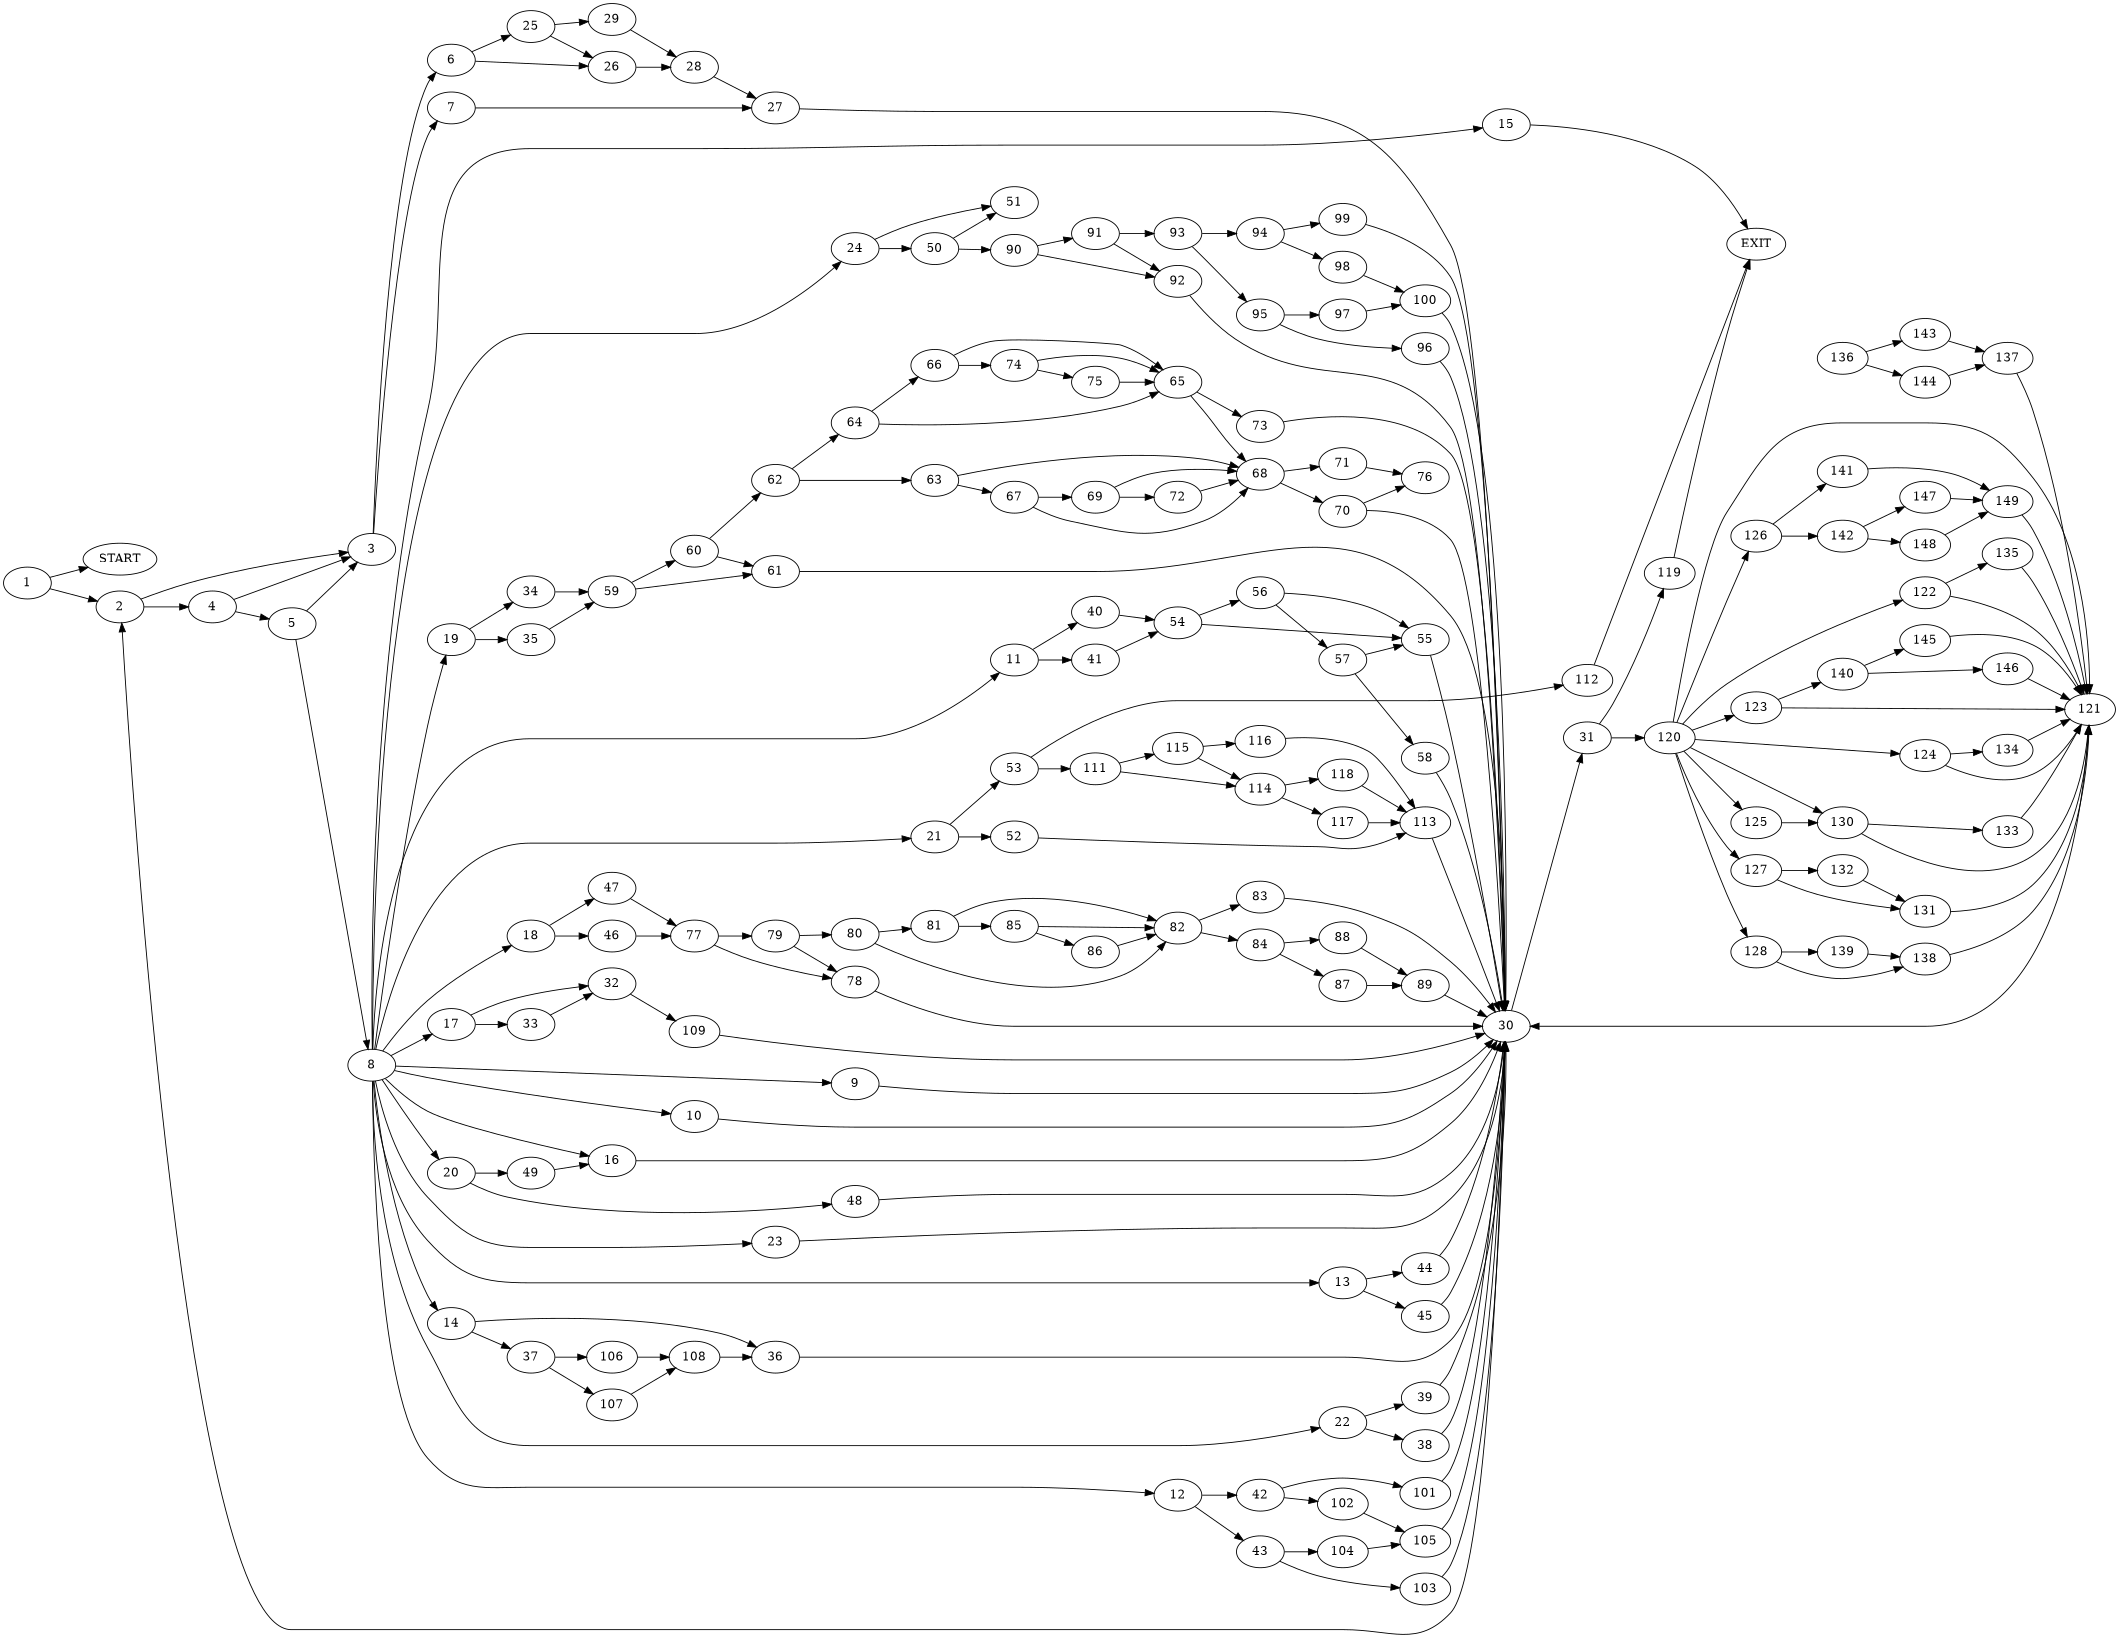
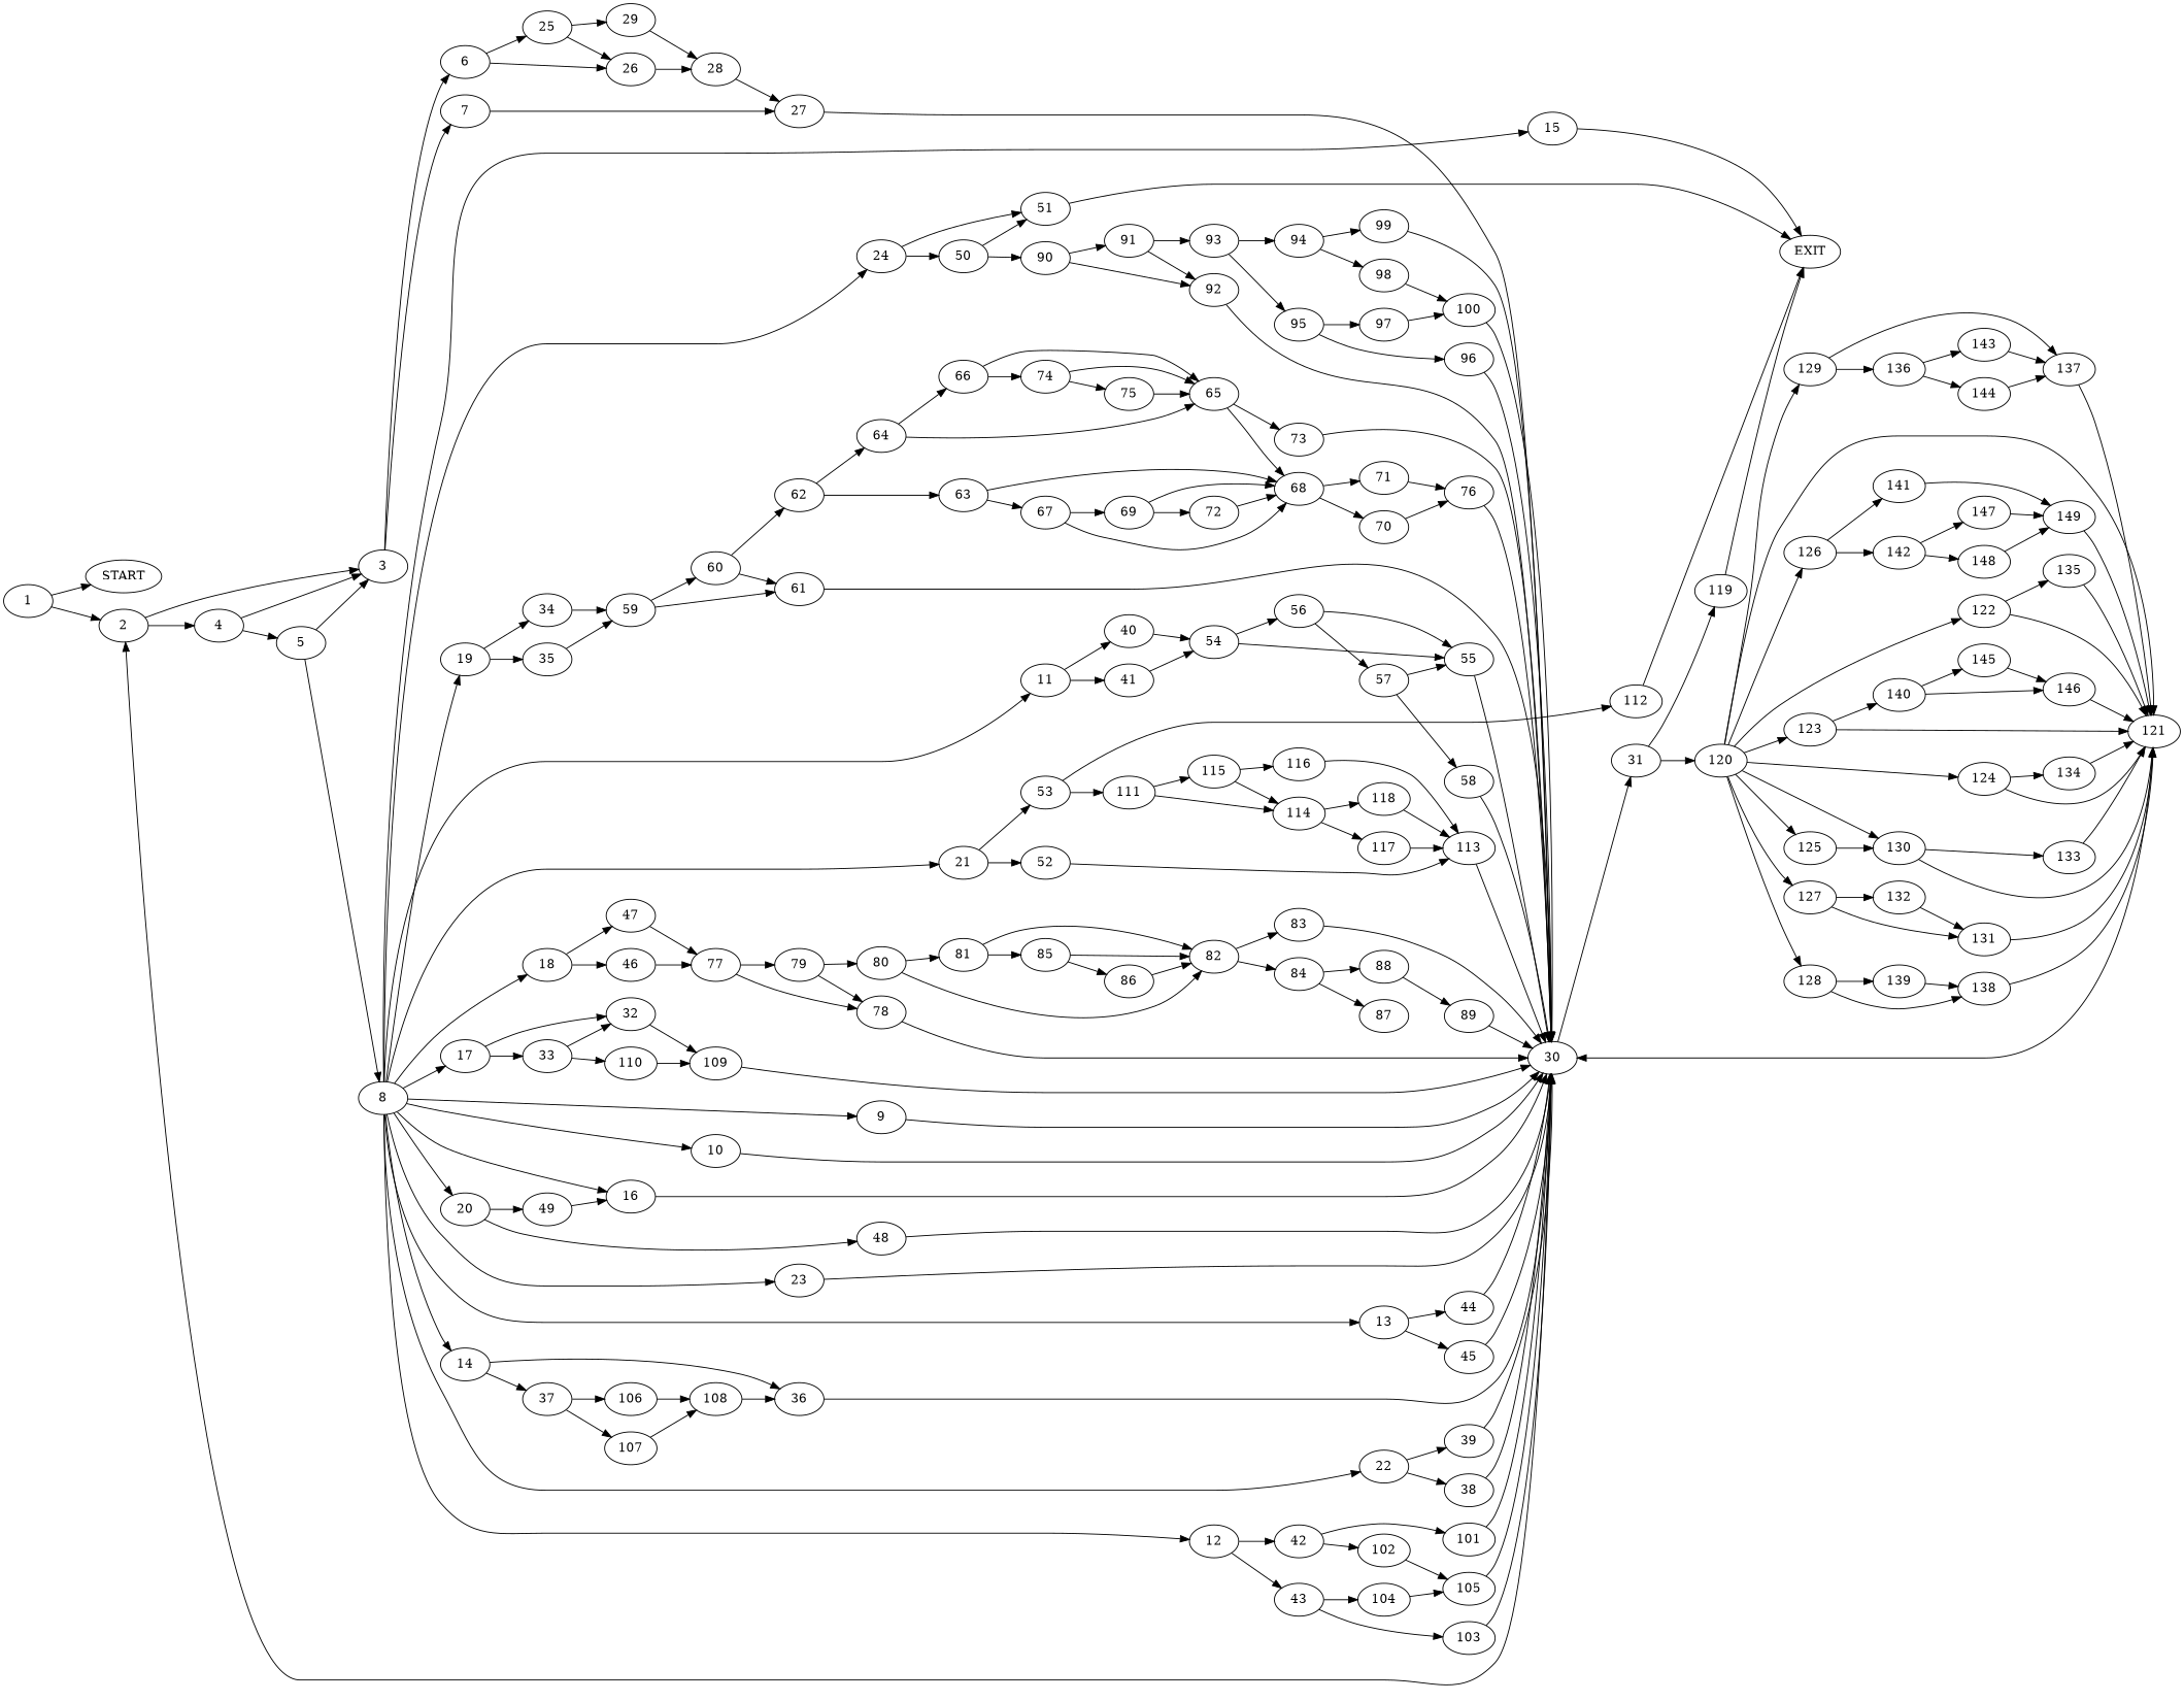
  digraph {
    fontname="DejaVu Serif"
    rankdir=LR
    node [fontname="DejaVu Serif"]
    edge [fontname="DejaVu Serif"]
    n1 [label=START]
    1
    2
    n4 [label=EXIT]
    3
    4
    6
    7
    5
    25
    26
    27
    8
    9
    10
    11
    12
    13
    14
    15
    16
    17
    18
    19
    20
    21
    22
    23
    24
    29
    28
    30
    40
    41
    42
    43
    44
    45
    36
    37
    32
    33
    46
    47
    34
    35
    48
    49
    52
    53
    38
    39
    50
    51
    31
    54
    101
    102
    103
    104
    106
    107
    109
+   110
    77
    59
    113
    111
    112
    90
    119
    120
    121
    122
    123
    124
    125
    126
    127
    128
+   129
    130
    60
    61
    108
    55
    56
    105
    78
    79
    91
    92
    114
    115
    57
    58
    62
    63
    64
    67
    68
    65
    66
    69
    70
    71
    73
    74
    75
    72
    76
    80
    81
    82
    85
    83
    84
    86
    87
    88
    89
    93
    94
    95
    98
    99
    96
    97
    100
    117
    118
    116
    135
    140
    134
    141
    142
    131
    132
    138
    139
    136
    137
    133
    145
    146
    149
    147
    148
    143
    144
    1 -> n1
    1 -> 2
    2 -> 3
    2 -> 4
    3 -> 6
    3 -> 7
    4 -> 3
    4 -> 5
    6 -> 25
    6 -> 26
    7 -> 27
    5 -> 3
    5 -> 8
    25 -> 26
    25 -> 29
    26 -> 28
    27 -> 30
    8 -> 9
    8 -> 10
    8 -> 11
    8 -> 12
    8 -> 13
    8 -> 14
    8 -> 15
    8 -> 16
    8 -> 17
    8 -> 18
    8 -> 19
    8 -> 20
    8 -> 21
    8 -> 22
    8 -> 23
    8 -> 24
    9 -> 30
    10 -> 30
    11 -> 40
    11 -> 41
    12 -> 42
    12 -> 43
    13 -> 44
    13 -> 45
    14 -> 36
    14 -> 37
    15 -> n4
    16 -> 30
    17 -> 32
    17 -> 33
    18 -> 46
    18 -> 47
    19 -> 34
    19 -> 35
    20 -> 48
    20 -> 49
    21 -> 52
    21 -> 53
    22 -> 38
    22 -> 39
    23 -> 30
    24 -> 50
    24 -> 51
    29 -> 28
    28 -> 27
    30 -> 2
    30 -> 31
    40 -> 54
    41 -> 54
    42 -> 101
    42 -> 102
    43 -> 103
    43 -> 104
    44 -> 30
    45 -> 30
    36 -> 30
    37 -> 106
    37 -> 107
    32 -> 109
    33 -> 32
+   33 -> 110
    46 -> 77
    47 -> 77
    34 -> 59
    35 -> 59
    48 -> 30
    49 -> 16
    52 -> 113
    53 -> 111
    53 -> 112
    38 -> 30
    39 -> 30
    50 -> 51
    50 -> 90
+   51 -> n4
    31 -> 119
    31 -> 120
    54 -> 55
    54 -> 56
    101 -> 30
    102 -> 105
    103 -> 30
    104 -> 105
    106 -> 108
    107 -> 108
    109 -> 30
+   110 -> 109
    77 -> 78
    77 -> 79
    59 -> 60
    59 -> 61
    113 -> 30
    111 -> 114
    111 -> 115
    112 -> n4
    90 -> 91
    90 -> 92
    119 -> n4
    120 -> 121
    120 -> 122
    120 -> 123
    120 -> 124
    120 -> 125
    120 -> 126
    120 -> 127
    120 -> 128
+   120 -> 129
    120 -> 130
    121 -> 30
    122 -> 121
    122 -> 135
    123 -> 121
    123 -> 140
    124 -> 121
    124 -> 134
    125 -> 130
    126 -> 141
    126 -> 142
    127 -> 131
    127 -> 132
    128 -> 138
    128 -> 139
+   129 -> 136
+   129 -> 137
    130 -> 121
    130 -> 133
    60 -> 61
    60 -> 62
    61 -> 30
    108 -> 36
    55 -> 30
    56 -> 55
    56 -> 57
    105 -> 30
    78 -> 30
    79 -> 78
    79 -> 80
    91 -> 92
    91 -> 93
    92 -> 30
    114 -> 117
    114 -> 118
    115 -> 114
    115 -> 116
    57 -> 55
    57 -> 58
    58 -> 30
    62 -> 63
    62 -> 64
    63 -> 67
    63 -> 68
    64 -> 65
    64 -> 66
    67 -> 68
    67 -> 69
    68 -> 70
    68 -> 71
    65 -> 68
    65 -> 73
    66 -> 65
    66 -> 74
    69 -> 68
    69 -> 72
    70 -> 76
    71 -> 76
    73 -> 30
    74 -> 65
    74 -> 75
    75 -> 65
    72 -> 68
-   70 -> 30
+   76 -> 30
    80 -> 81
    80 -> 82
    81 -> 82
    81 -> 85
    82 -> 83
    82 -> 84
    85 -> 82
    85 -> 86
    83 -> 30
    84 -> 87
    84 -> 88
    86 -> 82
-   87 -> 89
    88 -> 89
    89 -> 30
    93 -> 94
    93 -> 95
    94 -> 98
    94 -> 99
    95 -> 96
    95 -> 97
    98 -> 100
    99 -> 30
    96 -> 30
    97 -> 100
    100 -> 30
    117 -> 113
    118 -> 113
    116 -> 113
    135 -> 121
    140 -> 145
    140 -> 146
    134 -> 121
    141 -> 149
    142 -> 147
    142 -> 148
    131 -> 121
    132 -> 131
    138 -> 121
    139 -> 138
    136 -> 143
    136 -> 144
    137 -> 121
    133 -> 121
-   145 -> 121
+   145 -> 146
    146 -> 121
    149 -> 121
    147 -> 149
    148 -> 149
    143 -> 137
    144 -> 137
  }
